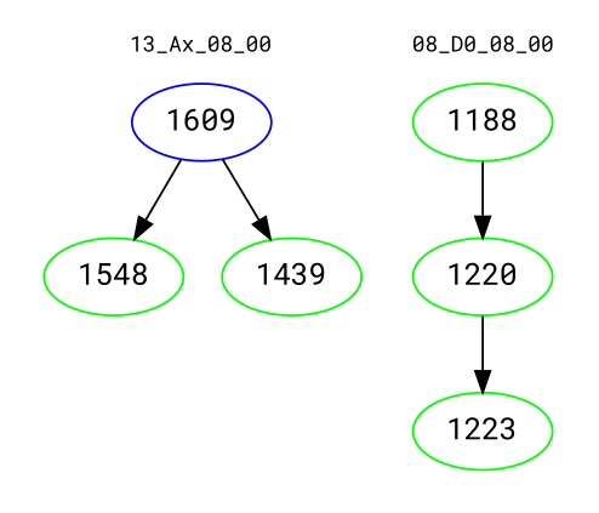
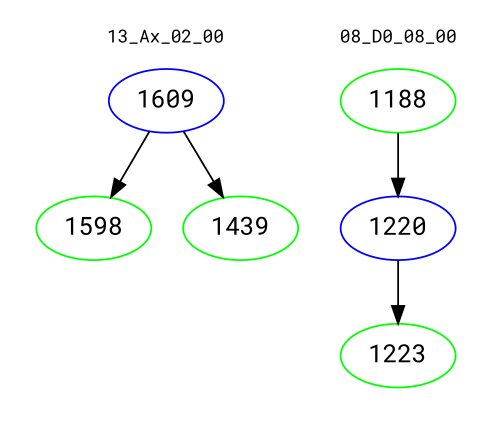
  digraph {
    fontname="Roboto Mono"
    node [color=green fontname="Roboto Mono"]
    edge [color=black fontname="Roboto Mono"]
    n1 [color=blue label=1609]
-   n2 [label=1548]
+   n2 [label=1598]
    n3 [label=1439]
-   n4 [label=1220]
+   n4 [color=blue label=1220]
    n5 [label=1188]
    n6 [label=1223]
    subgraph cluster_1 {
      color=white
      fontsize=10
-     label="13_Ax_08_00"
+     label="13_Ax_02_00"
      n1
      n2
      n3
    }
    subgraph cluster_2 {
      color=white
      fontsize=10
      label="08_D0_08_00"
      n4
      n5
      n6
    }
    n1 -> n2
    n1 -> n3
    n4 -> n6
    n5 -> n4
  }
